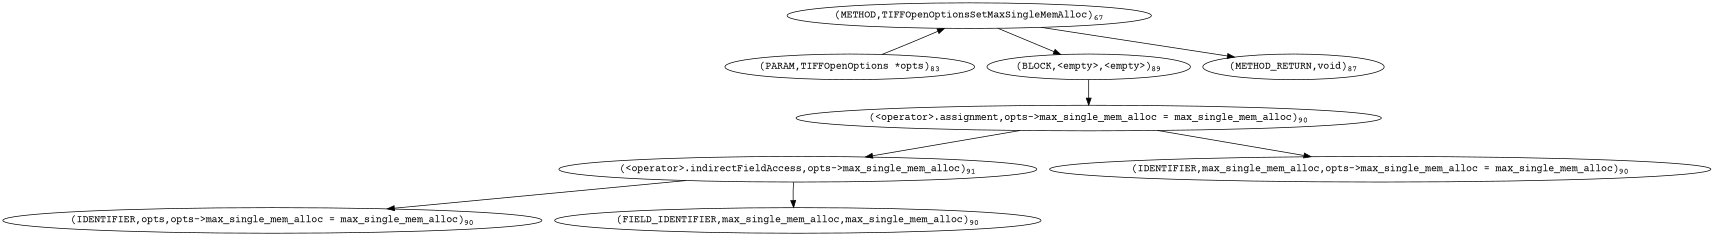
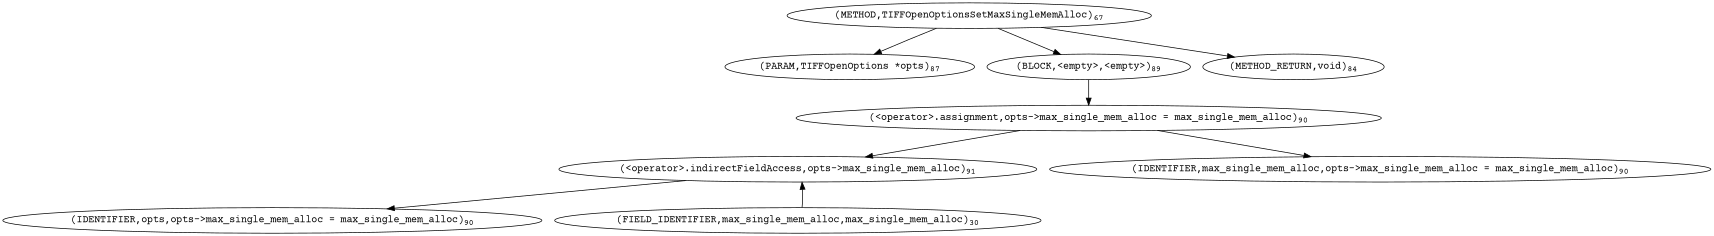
  digraph {
    fontname="Courier Prime"
    node [fontname="Courier Prime"]
    edge [fontname="Courier Prime"]
    n1 [label=<(METHOD,TIFFOpenOptionsSetMaxSingleMemAlloc)<SUB>67</SUB>>]
-   n2 [label=<(PARAM,TIFFOpenOptions *opts)<SUB>83</SUB>>]
+   n2 [label=<(PARAM,TIFFOpenOptions *opts)<SUB>87</SUB>>]
    n3 [label=<(BLOCK,&lt;empty&gt;,&lt;empty&gt;)<SUB>89</SUB>>]
-   n4 [label=<(METHOD_RETURN,void)<SUB>87</SUB>>]
+   n4 [label=<(METHOD_RETURN,void)<SUB>84</SUB>>]
    n5 [label=<(&lt;operator&gt;.assignment,opts-&gt;max_single_mem_alloc = max_single_mem_alloc)<SUB>90</SUB>>]
    n6 [label=<(&lt;operator&gt;.indirectFieldAccess,opts-&gt;max_single_mem_alloc)<SUB>91</SUB>>]
    n7 [label=<(IDENTIFIER,max_single_mem_alloc,opts-&gt;max_single_mem_alloc = max_single_mem_alloc)<SUB>90</SUB>>]
    n8 [label=<(IDENTIFIER,opts,opts-&gt;max_single_mem_alloc = max_single_mem_alloc)<SUB>90</SUB>>]
-   n9 [label=<(FIELD_IDENTIFIER,max_single_mem_alloc,max_single_mem_alloc)<SUB>90</SUB>>]
-   n2 -> n1
+   n9 [label=<(FIELD_IDENTIFIER,max_single_mem_alloc,max_single_mem_alloc)<SUB>30</SUB>>]
+   n1 -> n2
    n1 -> n3
    n1 -> n4
    n3 -> n5
    n5 -> n6
    n5 -> n7
    n6 -> n8
-   n6 -> n9
+   n9 -> n6
  }
